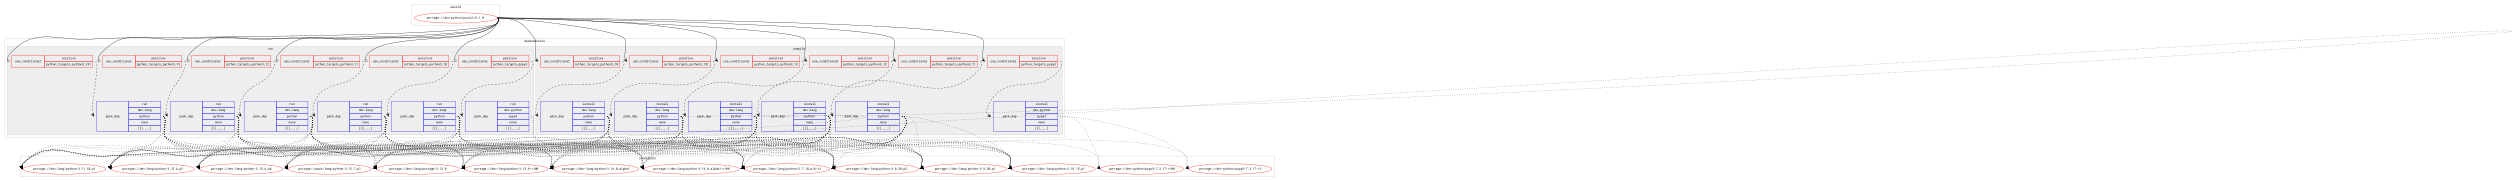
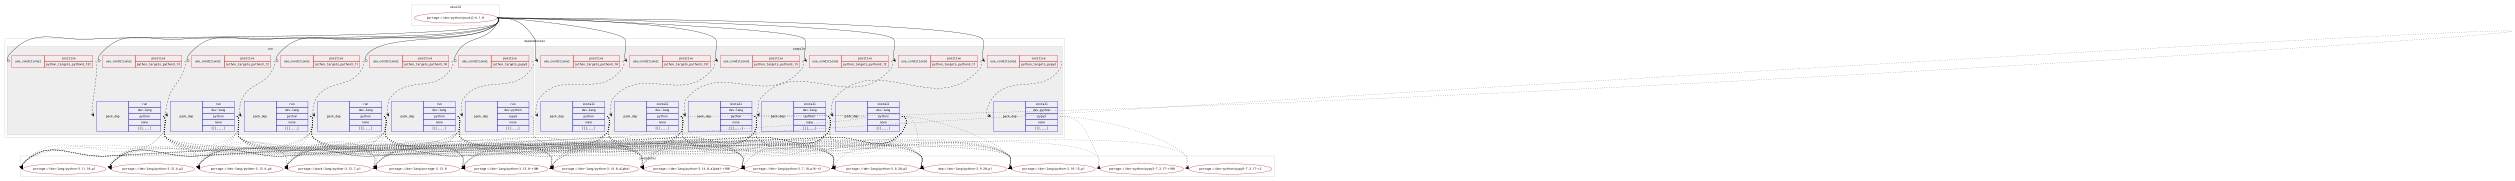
  digraph {
    compound=true
    concentrate=true
    fontname="Roboto Mono"
    fontsize=10
    newrank=true
    rankdir=TB
    ranksep=1.5
    node [color=red fontname="Roboto Mono" fontsize=10 shape=none]
    edge [arrowhead=vee fontname="Roboto Mono" headport=w style=dotted tailport=e weight=100]
    n1 [label="portage://dev-python/psutil-6.1.0" width=4 shape=""]
    n2 [color=blue label=<<TABLE BORDER="0" CELLBORDER="1" CELLSPACING="0" CELLPADDING="4" WIDTH="220"><TR><TD ROWSPAN="6" CELLPADDING="30">pack_dep</TD></TR><TR><TD WIDTH="110">install</TD></TR><TR><TD>dev-python</TD></TR><TR><TD>pypy3</TD></TR><TR><TD>none</TD></TR><TR><TD>[[],,,,]</TD></TR></TABLE>>]
    n3 [label=<<TABLE BORDER="0" CELLBORDER="1" CELLSPACING="0" CELLPADDING="4"><TR><TD ROWSPAN="3" CELLPADDING="10">use_conditional</TD></TR><TR><TD>positive</TD></TR><TR><TD>python_targets_pypy3</TD></TR></TABLE>>]
    n4 [color=blue label=<<TABLE BORDER="0" CELLBORDER="1" CELLSPACING="0" CELLPADDING="4" WIDTH="220"><TR><TD ROWSPAN="6" CELLPADDING="30">pack_dep</TD></TR><TR><TD WIDTH="110">install</TD></TR><TR><TD>dev-lang</TD></TR><TR><TD>python</TD></TR><TR><TD>none</TD></TR><TR><TD>[[],,,,]</TD></TR></TABLE>>]
    n5 [label=<<TABLE BORDER="0" CELLBORDER="1" CELLSPACING="0" CELLPADDING="4"><TR><TD ROWSPAN="3" CELLPADDING="10">use_conditional</TD></TR><TR><TD>positive</TD></TR><TR><TD>python_targets_python3_10</TD></TR></TABLE>>]
    n6 [color=blue label=<<TABLE BORDER="0" CELLBORDER="1" CELLSPACING="0" CELLPADDING="4" WIDTH="220"><TR><TD ROWSPAN="6" CELLPADDING="30">pack_dep</TD></TR><TR><TD WIDTH="110">install</TD></TR><TR><TD>dev-lang</TD></TR><TR><TD>python</TD></TR><TR><TD>none</TD></TR><TR><TD>[[],,,,]</TD></TR></TABLE>>]
    n7 [label=<<TABLE BORDER="0" CELLBORDER="1" CELLSPACING="0" CELLPADDING="4"><TR><TD ROWSPAN="3" CELLPADDING="10">use_conditional</TD></TR><TR><TD>positive</TD></TR><TR><TD>python_targets_python3_11</TD></TR></TABLE>>]
    n8 [color=blue label=<<TABLE BORDER="0" CELLBORDER="1" CELLSPACING="0" CELLPADDING="4" WIDTH="220"><TR><TD ROWSPAN="6" CELLPADDING="30">pack_dep</TD></TR><TR><TD WIDTH="110">install</TD></TR><TR><TD>dev-lang</TD></TR><TR><TD>python</TD></TR><TR><TD>none</TD></TR><TR><TD>[[],,,,]</TD></TR></TABLE>>]
    n9 [label=<<TABLE BORDER="0" CELLBORDER="1" CELLSPACING="0" CELLPADDING="4"><TR><TD ROWSPAN="3" CELLPADDING="10">use_conditional</TD></TR><TR><TD>positive</TD></TR><TR><TD>python_targets_python3_12</TD></TR></TABLE>>]
    n10 [color=blue label=<<TABLE BORDER="0" CELLBORDER="1" CELLSPACING="0" CELLPADDING="4" WIDTH="220"><TR><TD ROWSPAN="6" CELLPADDING="30">pack_dep</TD></TR><TR><TD WIDTH="110">install</TD></TR><TR><TD>dev-lang</TD></TR><TR><TD>python</TD></TR><TR><TD>none</TD></TR><TR><TD>[[],,,,]</TD></TR></TABLE>>]
    n11 [label=<<TABLE BORDER="0" CELLBORDER="1" CELLSPACING="0" CELLPADDING="4"><TR><TD ROWSPAN="3" CELLPADDING="10">use_conditional</TD></TR><TR><TD>positive</TD></TR><TR><TD>python_targets_python3_13</TD></TR></TABLE>>]
    n12 [color=blue label=<<TABLE BORDER="0" CELLBORDER="1" CELLSPACING="0" CELLPADDING="4" WIDTH="220"><TR><TD ROWSPAN="6" CELLPADDING="30">pack_dep</TD></TR><TR><TD WIDTH="110">install</TD></TR><TR><TD>dev-lang</TD></TR><TR><TD>python</TD></TR><TR><TD>none</TD></TR><TR><TD>[[],,,,]</TD></TR></TABLE>>]
    n13 [label=<<TABLE BORDER="0" CELLBORDER="1" CELLSPACING="0" CELLPADDING="4"><TR><TD ROWSPAN="3" CELLPADDING="10">use_conditional</TD></TR><TR><TD>positive</TD></TR><TR><TD>python_targets_python3_13t</TD></TR></TABLE>>]
    n14 [color=blue label=<<TABLE BORDER="0" CELLBORDER="1" CELLSPACING="0" CELLPADDING="4" WIDTH="220"><TR><TD ROWSPAN="6" CELLPADDING="30">pack_dep</TD></TR><TR><TD WIDTH="110">run</TD></TR><TR><TD>dev-python</TD></TR><TR><TD>pypy3</TD></TR><TR><TD>none</TD></TR><TR><TD>[[],,,,]</TD></TR></TABLE>>]
    n15 [label=<<TABLE BORDER="0" CELLBORDER="1" CELLSPACING="0" CELLPADDING="4"><TR><TD ROWSPAN="3" CELLPADDING="10">use_conditional</TD></TR><TR><TD>positive</TD></TR><TR><TD>python_targets_pypy3</TD></TR></TABLE>>]
    n16 [color=blue label=<<TABLE BORDER="0" CELLBORDER="1" CELLSPACING="0" CELLPADDING="4" WIDTH="220"><TR><TD ROWSPAN="6" CELLPADDING="30">pack_dep</TD></TR><TR><TD WIDTH="110">run</TD></TR><TR><TD>dev-lang</TD></TR><TR><TD>python</TD></TR><TR><TD>none</TD></TR><TR><TD>[[],,,,]</TD></TR></TABLE>>]
    n17 [label=<<TABLE BORDER="0" CELLBORDER="1" CELLSPACING="0" CELLPADDING="4"><TR><TD ROWSPAN="3" CELLPADDING="10">use_conditional</TD></TR><TR><TD>positive</TD></TR><TR><TD>python_targets_python3_13t</TD></TR></TABLE>>]
    n18 [color=blue label=<<TABLE BORDER="0" CELLBORDER="1" CELLSPACING="0" CELLPADDING="4" WIDTH="220"><TR><TD ROWSPAN="6" CELLPADDING="30">pack_dep</TD></TR><TR><TD WIDTH="110">run</TD></TR><TR><TD>dev-lang</TD></TR><TR><TD>python</TD></TR><TR><TD>none</TD></TR><TR><TD>[[],,,,]</TD></TR></TABLE>>]
    n19 [label=<<TABLE BORDER="0" CELLBORDER="1" CELLSPACING="0" CELLPADDING="4"><TR><TD ROWSPAN="3" CELLPADDING="10">use_conditional</TD></TR><TR><TD>positive</TD></TR><TR><TD>python_targets_python3_10</TD></TR></TABLE>>]
    n20 [color=blue label=<<TABLE BORDER="0" CELLBORDER="1" CELLSPACING="0" CELLPADDING="4" WIDTH="220"><TR><TD ROWSPAN="6" CELLPADDING="30">pack_dep</TD></TR><TR><TD WIDTH="110">run</TD></TR><TR><TD>dev-lang</TD></TR><TR><TD>python</TD></TR><TR><TD>none</TD></TR><TR><TD>[[],,,,]</TD></TR></TABLE>>]
    n21 [label=<<TABLE BORDER="0" CELLBORDER="1" CELLSPACING="0" CELLPADDING="4"><TR><TD ROWSPAN="3" CELLPADDING="10">use_conditional</TD></TR><TR><TD>positive</TD></TR><TR><TD>python_targets_python3_11</TD></TR></TABLE>>]
    n22 [color=blue label=<<TABLE BORDER="0" CELLBORDER="1" CELLSPACING="0" CELLPADDING="4" WIDTH="220"><TR><TD ROWSPAN="6" CELLPADDING="30">pack_dep</TD></TR><TR><TD WIDTH="110">run</TD></TR><TR><TD>dev-lang</TD></TR><TR><TD>python</TD></TR><TR><TD>none</TD></TR><TR><TD>[[],,,,]</TD></TR></TABLE>>]
    n23 [label=<<TABLE BORDER="0" CELLBORDER="1" CELLSPACING="0" CELLPADDING="4"><TR><TD ROWSPAN="3" CELLPADDING="10">use_conditional</TD></TR><TR><TD>positive</TD></TR><TR><TD>python_targets_python3_12</TD></TR></TABLE>>]
    n24 [color=blue label=<<TABLE BORDER="0" CELLBORDER="1" CELLSPACING="0" CELLPADDING="4" WIDTH="220"><TR><TD ROWSPAN="6" CELLPADDING="30">pack_dep</TD></TR><TR><TD WIDTH="110">run</TD></TR><TR><TD>dev-lang</TD></TR><TR><TD>python</TD></TR><TR><TD>none</TD></TR><TR><TD>[[],,,,]</TD></TR></TABLE>>]
    n25 [label=<<TABLE BORDER="0" CELLBORDER="1" CELLSPACING="0" CELLPADDING="4"><TR><TD ROWSPAN="3" CELLPADDING="10">use_conditional</TD></TR><TR><TD>positive</TD></TR><TR><TD>python_targets_python3_13</TD></TR></TABLE>>]
    n26 [label="portage://dev-python/pypy3-7.3.17-r2" width=4 shape=""]
    n27 [label="portage://dev-python/pypy3-7.3.17-r100" width=4 shape=""]
    n28 [label="portage://dev-lang/python-3.14.0_alpha1-r100" width=4 shape=""]
    n29 [label="portage://dev-lang/python-3.14.0_alpha1" width=4 shape=""]
    n30 [label="portage://dev-lang/python-3.13.0-r100" width=4 shape=""]
    n31 [label="portage://dev-lang/portage-3.13.0" width=4 shape=""]
    n32 [label="portage://pack-lang/python-3.12.7_p1" width=4 shape=""]
    n33 [label="portage://dev-lang/python-3.12.6_p4" width=4 shape=""]
    n34 [label="portage://dev-lang/python-3.12.6_p2" width=4 shape=""]
    n35 [label="portage://dev-lang/python-3.11.10_p1" width=4 shape=""]
    n36 [label="portage://dev-lang/python-2.10.15_p1" width=4 shape=""]
-   n37 [label="portage://dev-lang/python-3.9.20_p1" width=4 shape=""]
+   n37 [label="dep://dev-lang/python-3.9.20_p1" width=4 shape=""]
    n38 [label="portage://dev-lang/python-3.8.20_p2" width=4 shape=""]
    n39 [label="portage://dev-lang/python-2.7.18_p16-r2" width=4 shape=""]
    subgraph cluster_1 {
      color=gray
      label=<<i>ebuild</i>>
      n1
    }
    subgraph cluster_2 {
      color=gray
      label=<<i>dependencies</i>>
      subgraph cluster_3 {
        color=gray
        fillcolor="#eeeeee"
        label=<<i>compile</i>>
        style=filled
        subgraph sub_4 {
          color=gray
          fillcolor="#eeeeee"
          label=<<i>compile</i>>
          style=filled
          n3
          subgraph sub_5 {
            color=gray
            fillcolor="#eeeeee"
            label=<<i>compile</i>>
            style=filled
            n2
          }
        }
        subgraph sub_6 {
          color=gray
          fillcolor="#eeeeee"
          label=<<i>compile</i>>
          style=filled
          n5
          subgraph sub_7 {
            color=gray
            fillcolor="#eeeeee"
            label=<<i>compile</i>>
            style=filled
            n4
          }
        }
        subgraph sub_8 {
          color=gray
          fillcolor="#eeeeee"
          label=<<i>compile</i>>
          style=filled
          n7
          subgraph sub_9 {
            color=gray
            fillcolor="#eeeeee"
            label=<<i>compile</i>>
            style=filled
            n6
          }
        }
        subgraph sub_10 {
          color=gray
          fillcolor="#eeeeee"
          label=<<i>compile</i>>
          style=filled
          n9
          subgraph sub_11 {
            color=gray
            fillcolor="#eeeeee"
            label=<<i>compile</i>>
            style=filled
            n8
          }
        }
        subgraph sub_12 {
          color=gray
          fillcolor="#eeeeee"
          label=<<i>compile</i>>
          style=filled
          n11
          subgraph sub_13 {
            color=gray
            fillcolor="#eeeeee"
            label=<<i>compile</i>>
            style=filled
            n10
          }
        }
        subgraph sub_14 {
          color=gray
          fillcolor="#eeeeee"
          label=<<i>compile</i>>
          style=filled
          n13
          subgraph sub_15 {
            color=gray
            fillcolor="#eeeeee"
            label=<<i>compile</i>>
            style=filled
            n12
          }
        }
      }
      subgraph cluster_16 {
        color=gray
        fillcolor="#eeeeee"
        label=<<i>compile and run</i>>
        style=filled
      }
      subgraph cluster_17 {
        color=gray
        fillcolor="#eeeeee"
        label=<<i>run</i>>
        style=filled
        subgraph sub_18 {
          color=gray
          fillcolor="#eeeeee"
          label=<<i>run</i>>
          style=filled
          n15
          subgraph sub_19 {
            color=gray
            fillcolor="#eeeeee"
            label=<<i>run</i>>
            style=filled
            n14
          }
        }
        subgraph sub_20 {
          color=gray
          fillcolor="#eeeeee"
          label=<<i>run</i>>
          style=filled
          n17
          subgraph sub_21 {
            color=gray
            fillcolor="#eeeeee"
            label=<<i>run</i>>
            style=filled
            n16
          }
        }
        subgraph sub_22 {
          color=gray
          fillcolor="#eeeeee"
          label=<<i>run</i>>
          style=filled
          n19
          subgraph sub_23 {
            color=gray
            fillcolor="#eeeeee"
            label=<<i>run</i>>
            style=filled
            n18
          }
        }
        subgraph sub_24 {
          color=gray
          fillcolor="#eeeeee"
          label=<<i>run</i>>
          style=filled
          n21
          subgraph sub_25 {
            color=gray
            fillcolor="#eeeeee"
            label=<<i>run</i>>
            style=filled
            n20
          }
        }
        subgraph sub_26 {
          color=gray
          fillcolor="#eeeeee"
          label=<<i>run</i>>
          style=filled
          n23
          subgraph sub_27 {
            color=gray
            fillcolor="#eeeeee"
            label=<<i>run</i>>
            style=filled
            n22
          }
        }
        subgraph sub_28 {
          color=gray
          fillcolor="#eeeeee"
          label=<<i>run</i>>
          style=filled
          n25
          subgraph sub_29 {
            color=gray
            fillcolor="#eeeeee"
            label=<<i>run</i>>
            style=filled
            n24
          }
        }
      }
    }
    subgraph cluster_30 {
      color=gray
      label=<<i>candidates</i>>
      rank=same
      subgraph sub_31 {
        color=black
        label=<<i>candidates</i>>
        nodesep=1
        rank=same
        n26
        n27
      }
      subgraph sub_32 {
        color=black
        label=<<i>candidates</i>>
        nodesep=1
        rank=same
        n28
        n29
        n30
        n31
        n32
        n33
        n34
        n35
        n36
        n37
        n38
        n39
      }
      subgraph sub_33 {
        color=black
        label=<<i>candidates</i>>
        nodesep=1
        rank=same
        n28
        n29
        n30
        n31
        n32
        n33
        n34
        n35
        n36
        n37
        n38
        n39
      }
      subgraph sub_34 {
        color=black
        label=<<i>candidates</i>>
        nodesep=1
        rank=same
        n28
        n29
        n30
        n31
        n32
        n33
        n34
        n35
        n36
        n37
        n38
        n39
      }
      subgraph sub_35 {
        color=black
        label=<<i>candidates</i>>
        nodesep=1
        rank=same
        n28
        n29
        n30
        n31
        n32
        n33
        n34
        n35
        n36
        n37
        n38
        n39
      }
      subgraph sub_36 {
        color=black
        label=<<i>candidates</i>>
        nodesep=1
        rank=same
        n28
        n29
        n30
        n31
        n32
        n33
        n34
        n35
        n36
        n37
        n38
        n39
      }
      subgraph sub_37 {
        color=black
        label=<<i>candidates</i>>
        nodesep=1
        rank=same
        n26
        n27
      }
      subgraph sub_38 {
        color=black
        label=<<i>candidates</i>>
        nodesep=1
        rank=same
        n28
        n29
        n30
        n31
        n32
        n33
        n34
        n35
        n36
        n37
        n38
        n39
      }
      subgraph sub_39 {
        color=black
        label=<<i>candidates</i>>
        nodesep=1
        rank=same
        n28
        n29
        n30
        n31
        n32
        n33
        n34
        n35
        n36
        n37
        n38
        n39
      }
      subgraph sub_40 {
        color=black
        label=<<i>candidates</i>>
        nodesep=1
        rank=same
        n28
        n29
        n30
        n31
        n32
        n33
        n34
        n35
        n36
        n37
        n38
        n39
      }
      subgraph sub_41 {
        color=black
        label=<<i>candidates</i>>
        nodesep=1
        rank=same
        n28
        n29
        n30
        n31
        n32
        n33
        n34
        n35
        n36
        n37
        n38
        n39
      }
      subgraph sub_42 {
        color=black
        label=<<i>candidates</i>>
        nodesep=1
        rank=same
        n28
        n29
        n30
        n31
        n32
        n33
        n34
        n35
        n36
        n37
        n38
        n39
      }
    }
    n1 -> n3 [style=solid weight=20]
    n1 -> n5 [style=solid weight=20]
    n1 -> n7 [style=solid weight=20]
    n1 -> n9 [style=solid weight=20]
    n1 -> n11 [style=solid weight=20]
    n1 -> n13 [style=solid weight=20]
    n1 -> n15 [arrowhead=odot style=solid weight=20]
    n1 -> n17 [arrowhead=odot style=solid weight=20]
    n1 -> n19 [arrowhead=odot style=solid weight=20]
    n1 -> n21 [arrowhead=odot style=solid weight=20]
    n1 -> n23 [arrowhead=odot style=solid weight=20]
    n1 -> n25 [arrowhead=odot style=solid weight=20]
    n2 -> n26
    n2 -> n27
    n3 -> n2 [style=dashed weight=20]
    n4 -> n28
    n4 -> n29
    n4 -> n30
    n4 -> n31
    n4 -> n32
    n4 -> n33
    n4 -> n34
    n4 -> n35
    n4 -> n36
    n4 -> n37
    n4 -> n38
    n4 -> n39
    n5 -> n4 [style=dashed weight=20]
    n6 -> n28
    n6 -> n29
    n6 -> n30
    n6 -> n31
    n6 -> n32
    n6 -> n33
    n6 -> n34
    n6 -> n35
    n6 -> n36
    n6 -> n37
    n6 -> n38
    n6 -> n39
    n7 -> n6 [style=dashed weight=20]
    n8 -> n28
    n8 -> n29
    n8 -> n30
    n8 -> n31
    n8 -> n32
    n8 -> n33
    n8 -> n34
    n8 -> n35
    n8 -> n36
    n8 -> n37
    n8 -> n38
    n8 -> n39
    n9 -> n8 [style=dashed weight=20]
    n10 -> n28
    n10 -> n29
    n10 -> n30
    n10 -> n31
    n10 -> n32
    n10 -> n33
    n10 -> n34
    n10 -> n35
    n10 -> n36
    n10 -> n37
    n10 -> n38
    n10 -> n39
    n11 -> n10 [style=dashed weight=20]
    n12 -> n28
    n12 -> n29
    n12 -> n30
    n12 -> n31
    n12 -> n32
    n12 -> n33
    n12 -> n34
    n12 -> n35
    n12 -> n36
    n12 -> n37
    n12 -> n38
    n12 -> n39
    n13 -> n12 [style=dashed weight=20]
    n14 -> n26
    n14 -> n27
    n15 -> n14 [style=dashed weight=20]
    n16 -> n28
    n16 -> n29
    n16 -> n30
    n16 -> n31
    n16 -> n32
    n16 -> n33
    n16 -> n34
    n16 -> n35
    n16 -> n36
    n16 -> n37
    n16 -> n38
    n16 -> n39
    n17 -> n16 [style=dashed weight=20]
    n18 -> n28
    n18 -> n29
    n18 -> n30
    n18 -> n31
    n18 -> n32
    n18 -> n33
    n18 -> n34
    n18 -> n35
    n18 -> n36
    n18 -> n37
    n18 -> n38
    n18 -> n39
    n19 -> n18 [style=dashed weight=20]
    n20 -> n28
    n20 -> n29
    n20 -> n30
    n20 -> n31
    n20 -> n32
    n20 -> n33
    n20 -> n34
    n20 -> n35
    n20 -> n36
    n20 -> n37
    n20 -> n38
    n20 -> n39
    n21 -> n20 [style=dashed weight=20]
    n22 -> n28
    n22 -> n29
    n22 -> n30
    n22 -> n31
    n22 -> n32
    n22 -> n33
    n22 -> n34
    n22 -> n35
    n22 -> n36
    n22 -> n37
    n22 -> n38
    n22 -> n39
    n23 -> n22 [style=dashed weight=20]
    n24 -> n28
    n24 -> n29
    n24 -> n30
    n24 -> n31
    n24 -> n32
    n24 -> n33
    n24 -> n34
    n24 -> n35
    n24 -> n36
    n24 -> n37
    n24 -> n38
    n24 -> n39
    n25 -> n24 [style=dashed weight=20]
  }
